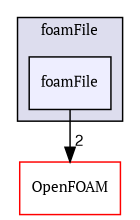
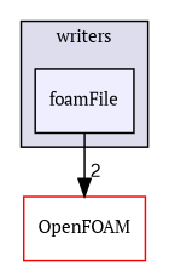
  digraph {
    compound=true
    fontname="PT Serif"
    node [fontname="PT Serif" fontsize=10 shape=box]
    n1 [fillcolor="#eeeeff" label=foamFile pencolor=black style=filled]
    n2 [color=red label=OpenFOAM]
    subgraph cluster_1 {
      bgcolor="#ddddee"
      fontsize=10
-     label=foamFile
+     label=writers
      pencolor=black
      n1
    }
    n1 -> n2 [headlabel=2 labeldistance=1.5 labelfontname=FreeSans labelfontsize=10 fontname="PT Serif"]
  }
